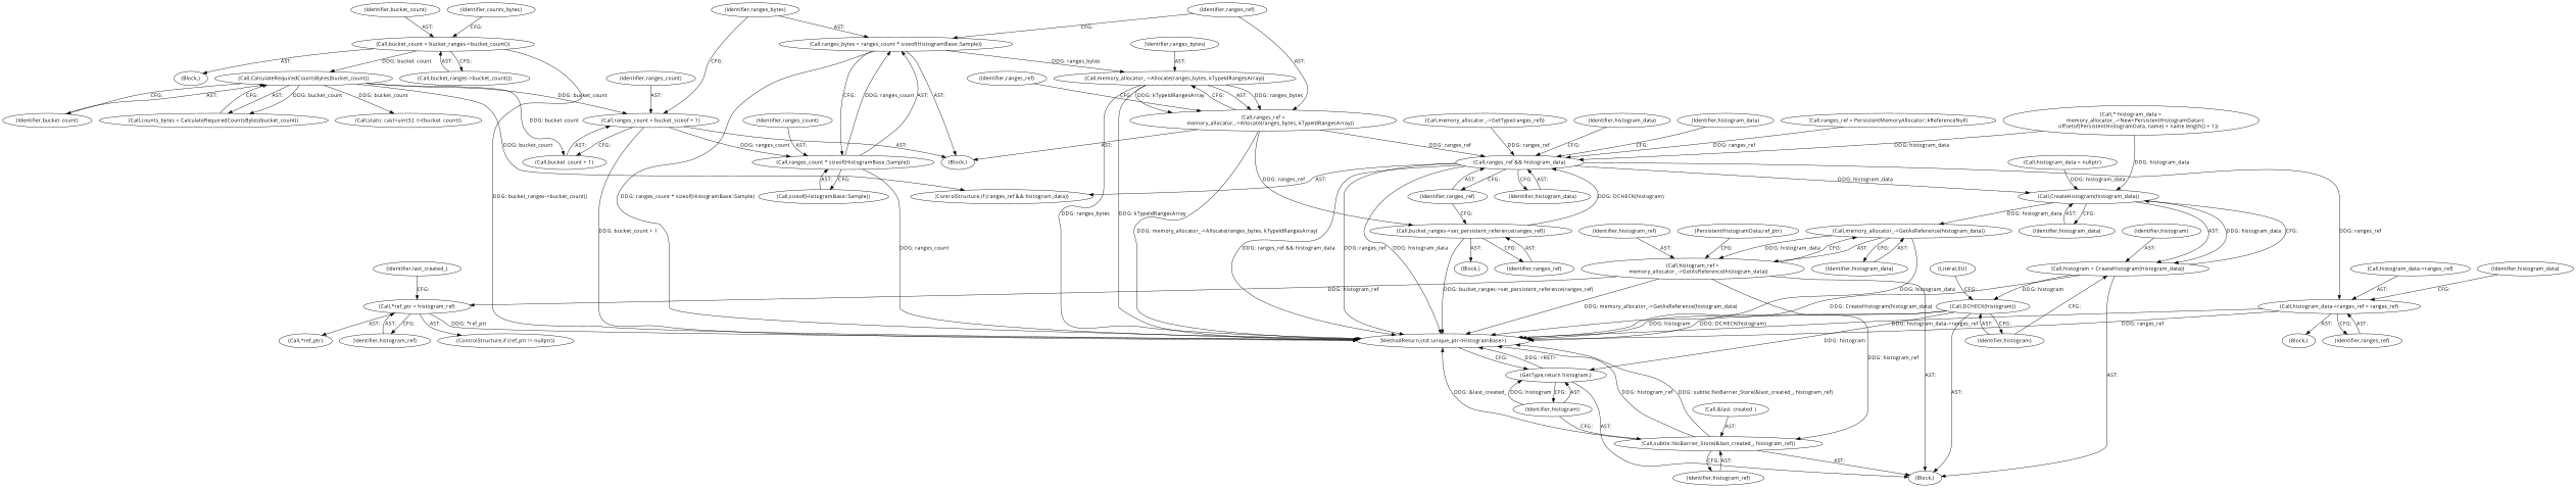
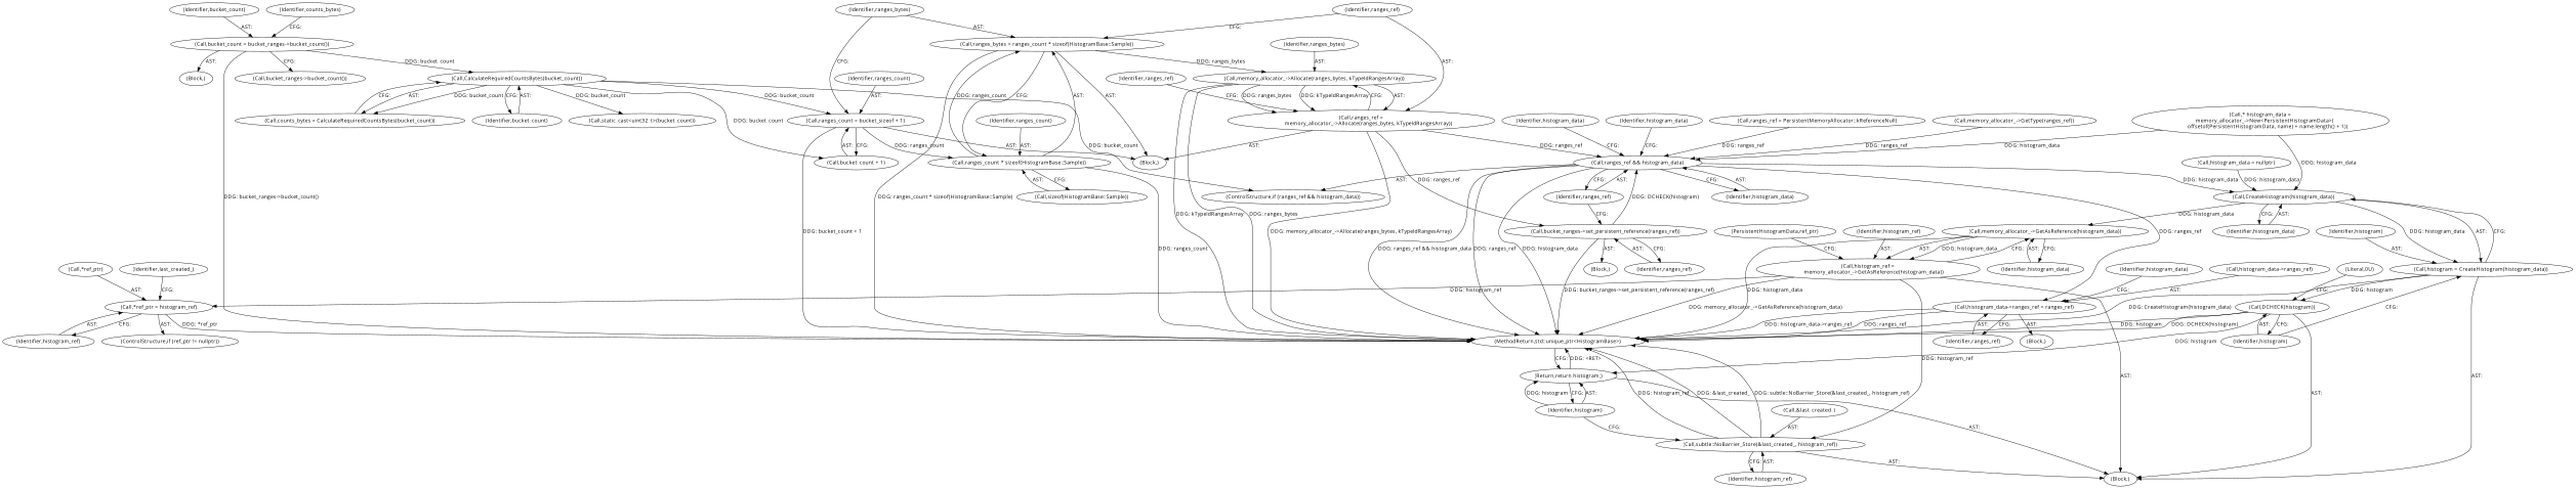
  digraph {
    fontname="Open Sans"
    node [fontname="Open Sans"]
    edge [fontname="Open Sans"]
    n1 [label="(Call,ranges_bytes = ranges_count * sizeof(HistogramBase::Sample))"]
    n2 [label="(Call,ranges_count * sizeof(HistogramBase::Sample))"]
    n3 [label="(Call,memory_allocator_->Allocate(ranges_bytes, kTypeIdRangesArray))"]
    n4 [label="(MethodReturn,std::unique_ptr<HistogramBase>)"]
    n5 [label="(Block,)"]
    n6 [label="(Call,sizeof(HistogramBase::Sample))"]
    n7 [label="(Call,ranges_ref =\n          memory_allocator_->Allocate(ranges_bytes, kTypeIdRangesArray))"]
-   n8 [label="(GetType,return histogram;)"]
+   n8 [label="(Return,return histogram;)"]
    n9 [label="(Call,ranges_count = bucket_sizeof + 1)"]
    n10 [label="(Call,bucket_count + 1)"]
    n11 [label="(Call,CalculateRequiredCountsBytes(bucket_count))"]
    n12 [label="(Call,counts_bytes = CalculateRequiredCountsBytes(bucket_count))"]
    n13 [label="(Call,static_cast<uint32_t>(bucket_count))"]
    n14 [label="(Identifier,bucket_count)"]
    n15 [label="(ControlStructure,if (ranges_ref && histogram_data))"]
    n16 [label="(Call,bucket_count = bucket_ranges->bucket_count())"]
    n17 [label="(Call,bucket_ranges->bucket_count())"]
    n18 [label="(Block,)"]
    n19 [label="(Call,bucket_ranges->set_persistent_reference(ranges_ref))"]
    n20 [label="(Call,ranges_ref && histogram_data)"]
    n21 [label="(Block,)"]
    n22 [label="(Identifier,ranges_ref)"]
    n23 [label="(Call,histogram_data->ranges_ref = ranges_ref)"]
    n24 [label="(Call,CreateHistogram(histogram_data))"]
    n25 [label="(Identifier,ranges_ref)"]
    n26 [label="(Identifier,histogram_data)"]
    n27 [label="(Identifier,ranges_ref)"]
    n28 [label="(Block,)"]
    n29 [label="(Call,histogram = CreateHistogram(histogram_data))"]
    n30 [label="(Call,memory_allocator_->GetAsReference(histogram_data))"]
    n31 [label="(Identifier,histogram_data)"]
    n32 [label="(Call,DCHECK(histogram))"]
    n33 [label="(Block,)"]
    n34 [label="(Call,histogram_ref =\n        memory_allocator_->GetAsReference(histogram_data))"]
    n35 [label="(Identifier,histogram_data)"]
    n36 [label="(Identifier,histogram)"]
    n37 [label="(Identifier,histogram)"]
    n38 [label="(Call,subtle::NoBarrier_Store(&last_created_, histogram_ref))"]
    n39 [label="(Call,*ref_ptr = histogram_ref)"]
    n40 [label="(Identifier,histogram_ref)"]
    n41 [label="(ControlStructure,if (ref_ptr != nullptr))"]
    n42 [label="(Identifier,histogram_ref)"]
    n43 [label="(Call,memory_allocator_->GetType(ranges_ref))"]
    n44 [label="(Identifier,histogram)"]
    n45 [label="(Call,histogram_data->ranges_ref)"]
    n46 [label="(Call,histogram_data = nullptr)"]
    n47 [label="(Call,* histogram_data =\n      memory_allocator_->New<PersistentHistogramData>(\n          offsetof(PersistentHistogramData, name) + name.length() + 1))"]
    n48 [label="(Identifier,ranges_ref)"]
    n49 [label="(Identifier,histogram_data)"]
    n50 [label="(Identifier,histogram_data)"]
    n51 [label="(Identifier,last_created_)"]
    n52 [label="(Identifier,ranges_count)"]
    n53 [label="(Identifier,histogram_data)"]
    n54 [label="(Identifier,ranges_bytes)"]
    n55 [label="(Identifier,ranges_bytes)"]
    n56 [label="(Call,ranges_ref = PersistentMemoryAllocator::kReferenceNull)"]
    n57 [label="(Call,*ref_ptr)"]
    n58 [label="(Call,&last_created_)"]
    n59 [label="(Identifier,bucket_count)"]
    n60 [label="(PersistentHistogramData,ref_ptr)"]
    n61 [label="(Identifier,ranges_ref)"]
    n62 [label="(Literal,0U)"]
    n63 [label="(Identifier,counts_bytes)"]
    n64 [label="(Identifier,ranges_count)"]
    n65 [label="(Identifier,histogram_ref)"]
    n1 -> n2 [label="CFG: "]
    n1 -> n3 [label="DDG: ranges_bytes"]
    n1 -> n4 [label="DDG: ranges_count * sizeof(HistogramBase::Sample)"]
    n1 -> n5 [label="AST: "]
    n2 -> n1 [label="AST: "]
    n2 -> n1 [label="DDG: ranges_count"]
    n2 -> n4 [label="DDG: ranges_count"]
    n2 -> n6 [label="CFG: "]
    n3 -> n4 [label="DDG: kTypeIdRangesArray"]
    n3 -> n4 [label="DDG: ranges_bytes"]
    n3 -> n7 [label="AST: "]
    n3 -> n7 [label="DDG: ranges_bytes"]
    n3 -> n7 [label="DDG: kTypeIdRangesArray"]
    n4 -> n8 [label="CFG: "]
    n6 -> n2 [label="AST: "]
    n7 -> n3 [label="CFG: "]
    n7 -> n4 [label="DDG: memory_allocator_->Allocate(ranges_bytes, kTypeIdRangesArray)"]
    n7 -> n5 [label="AST: "]
    n7 -> n19 [label="DDG: ranges_ref"]
    n7 -> n20 [label="DDG: ranges_ref"]
    n8 -> n4 [label="DDG: <RET>"]
    n8 -> n33 [label="AST: "]
    n8 -> n37 [label="CFG: "]
    n9 -> n2 [label="DDG: ranges_count"]
    n9 -> n4 [label="DDG: bucket_count + 1"]
    n9 -> n5 [label="AST: "]
    n9 -> n10 [label="CFG: "]
    n10 -> n9 [label="AST: "]
    n11 -> n9 [label="DDG: bucket_count"]
    n11 -> n10 [label="DDG: bucket_count"]
    n11 -> n12 [label="AST: "]
    n11 -> n12 [label="DDG: bucket_count"]
    n11 -> n13 [label="DDG: bucket_count"]
    n11 -> n14 [label="CFG: "]
    n11 -> n15 [label="DDG: bucket_count"]
    n12 -> n11 [label="CFG: "]
    n14 -> n11 [label="AST: "]
    n16 -> n4 [label="DDG: bucket_ranges->bucket_count()"]
    n16 -> n11 [label="DDG: bucket_count"]
    n16 -> n17 [label="CFG: "]
    n16 -> n18 [label="AST: "]
-   n17 -> n16 [label="AST: "]
    n19 -> n4 [label="DDG: bucket_ranges->set_persistent_reference(ranges_ref)"]
    n19 -> n20 [label="DDG: DCHECK(histogram)"]
    n19 -> n21 [label="AST: "]
    n19 -> n22 [label="CFG: "]
    n20 -> n4 [label="DDG: ranges_ref"]
    n20 -> n4 [label="DDG: histogram_data"]
    n20 -> n4 [label="DDG: ranges_ref && histogram_data"]
    n20 -> n15 [label="AST: "]
    n20 -> n23 [label="DDG: ranges_ref"]
    n20 -> n24 [label="DDG: histogram_data"]
    n20 -> n25 [label="CFG: "]
    n20 -> n26 [label="CFG: "]
    n22 -> n19 [label="AST: "]
    n23 -> n4 [label="DDG: histogram_data->ranges_ref"]
    n23 -> n4 [label="DDG: ranges_ref"]
    n23 -> n27 [label="CFG: "]
    n23 -> n28 [label="AST: "]
    n24 -> n29 [label="AST: "]
    n24 -> n29 [label="DDG: histogram_data"]
    n24 -> n30 [label="DDG: histogram_data"]
    n24 -> n31 [label="CFG: "]
    n25 -> n19 [label="CFG: "]
    n25 -> n20 [label="AST: "]
    n26 -> n20 [label="AST: "]
    n27 -> n23 [label="AST: "]
    n29 -> n4 [label="DDG: CreateHistogram(histogram_data)"]
    n29 -> n24 [label="CFG: "]
    n29 -> n32 [label="DDG: histogram"]
    n29 -> n33 [label="AST: "]
    n30 -> n4 [label="DDG: histogram_data"]
    n30 -> n34 [label="AST: "]
    n30 -> n34 [label="DDG: histogram_data"]
    n30 -> n35 [label="CFG: "]
    n31 -> n24 [label="AST: "]
    n32 -> n4 [label="DDG: histogram"]
    n32 -> n4 [label="DDG: DCHECK(histogram)"]
    n32 -> n8 [label="DDG: histogram"]
    n32 -> n33 [label="AST: "]
    n32 -> n36 [label="CFG: "]
    n34 -> n4 [label="DDG: memory_allocator_->GetAsReference(histogram_data)"]
    n34 -> n30 [label="CFG: "]
    n34 -> n33 [label="AST: "]
    n34 -> n38 [label="DDG: histogram_ref"]
    n34 -> n39 [label="DDG: histogram_ref"]
    n35 -> n30 [label="AST: "]
    n36 -> n29 [label="CFG: "]
    n36 -> n32 [label="AST: "]
    n37 -> n8 [label="AST: "]
    n37 -> n8 [label="DDG: histogram"]
    n37 -> n38 [label="CFG: "]
    n38 -> n4 [label="DDG: histogram_ref"]
    n38 -> n4 [label="DDG: subtle::NoBarrier_Store(&last_created_, histogram_ref)"]
    n38 -> n4 [label="DDG: &last_created_"]
    n38 -> n33 [label="AST: "]
    n38 -> n42 [label="CFG: "]
    n39 -> n4 [label="DDG: *ref_ptr"]
    n39 -> n40 [label="CFG: "]
    n39 -> n41 [label="AST: "]
    n40 -> n39 [label="AST: "]
    n42 -> n38 [label="AST: "]
    n43 -> n20 [label="DDG: ranges_ref"]
    n44 -> n29 [label="AST: "]
    n45 -> n23 [label="AST: "]
    n46 -> n24 [label="DDG: histogram_data"]
    n47 -> n20 [label="DDG: histogram_data"]
    n47 -> n24 [label="DDG: histogram_data"]
    n48 -> n1 [label="CFG: "]
    n48 -> n7 [label="AST: "]
    n49 -> n20 [label="CFG: "]
    n50 -> n23 [label="CFG: "]
    n51 -> n39 [label="CFG: "]
    n52 -> n9 [label="AST: "]
    n53 -> n20 [label="CFG: "]
    n54 -> n1 [label="AST: "]
    n54 -> n9 [label="CFG: "]
    n55 -> n3 [label="AST: "]
    n56 -> n20 [label="DDG: ranges_ref"]
-   n39 -> n57 [label="AST: "]
+   n57 -> n39 [label="AST: "]
    n58 -> n38 [label="AST: "]
    n59 -> n16 [label="AST: "]
    n60 -> n34 [label="CFG: "]
    n61 -> n7 [label="CFG: "]
    n62 -> n32 [label="CFG: "]
    n63 -> n16 [label="CFG: "]
    n64 -> n2 [label="AST: "]
    n65 -> n34 [label="AST: "]
  }
